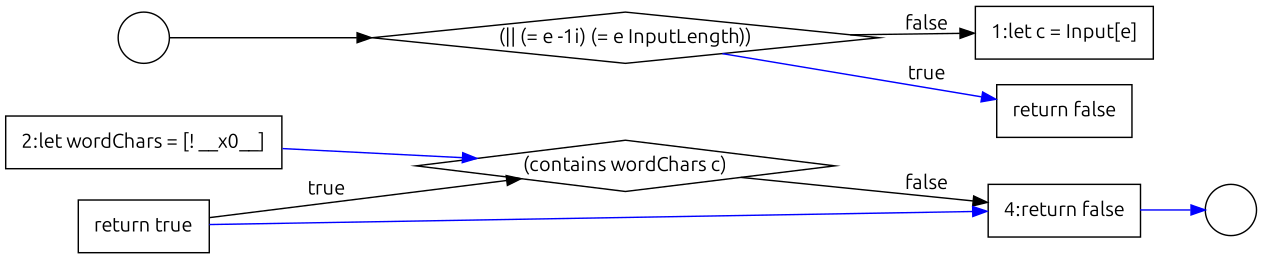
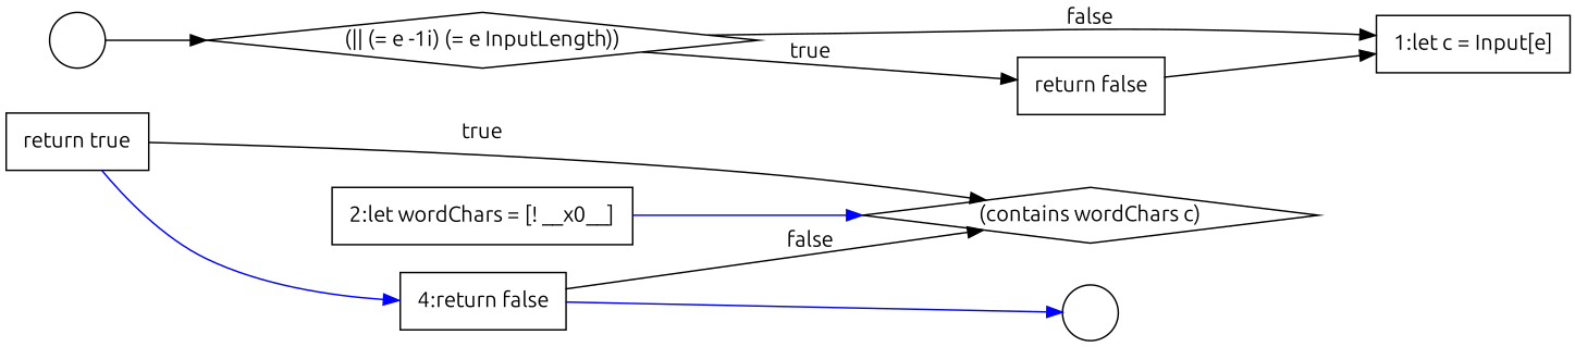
  digraph {
    fontname=Ubuntu
    rankdir=LR
    node [color=black fillcolor=white fontname=Ubuntu margin=0 shape=none style=filled]
    edge [color=black fontname=Ubuntu]
    n1 [label=<<font color="black">     <table border="0" cellborder="1" cellspacing="0" cellpadding="10">       <tr><td align="left">4:return false</td></tr>     </table>   </font>>]
    n2 [label=" " shape=circle margin=""]
    n3 [label=<<font color="black">     <table border="0" cellborder="1" cellspacing="0" cellpadding="10">       <tr><td align="left">1:let c = Input[e]</td></tr>     </table>   </font>>]
    n4 [label=<<font color="black">     <table border="0" cellborder="1" cellspacing="0" cellpadding="10">       <tr><td align="left">return false</td></tr>     </table>   </font>>]
    n5 [label=<<font color="black">     <table border="0" cellborder="1" cellspacing="0" cellpadding="10">       <tr><td align="left">2:let wordChars = [! __x0__]</td></tr>     </table>   </font>>]
    n6 [label=<<font color="black">(contains wordChars c)</font>> shape=diamond margin=""]
    n7 [label=<<font color="black">(|| (= e -1i) (= e InputLength))</font>> shape=diamond margin=""]
    n8 [label=" " shape=circle margin=""]
    n9 [label=<<font color="black">     <table border="0" cellborder="1" cellspacing="0" cellpadding="10">       <tr><td align="left">return true</td></tr>     </table>   </font>>]
    n1 -> n2 [color=blue]
+   n4 -> n3
    n5 -> n6 [color=blue]
-   n6 -> n1 [label=<<font color="black">false</font>>]
+   n1 -> n6 [label=<<font color="black">false</font>>]
    n7 -> n3 [label=<<font color="black">false</font>>]
-   n7 -> n4 [color=blue label=<<font color="black">true</font>>]
+   n7 -> n4 [label=<<font color="black">true</font>>]
    n8 -> n7
    n9 -> n1 [color=blue]
    n9 -> n6 [label=<<font color="black">true</font>>]
  }
